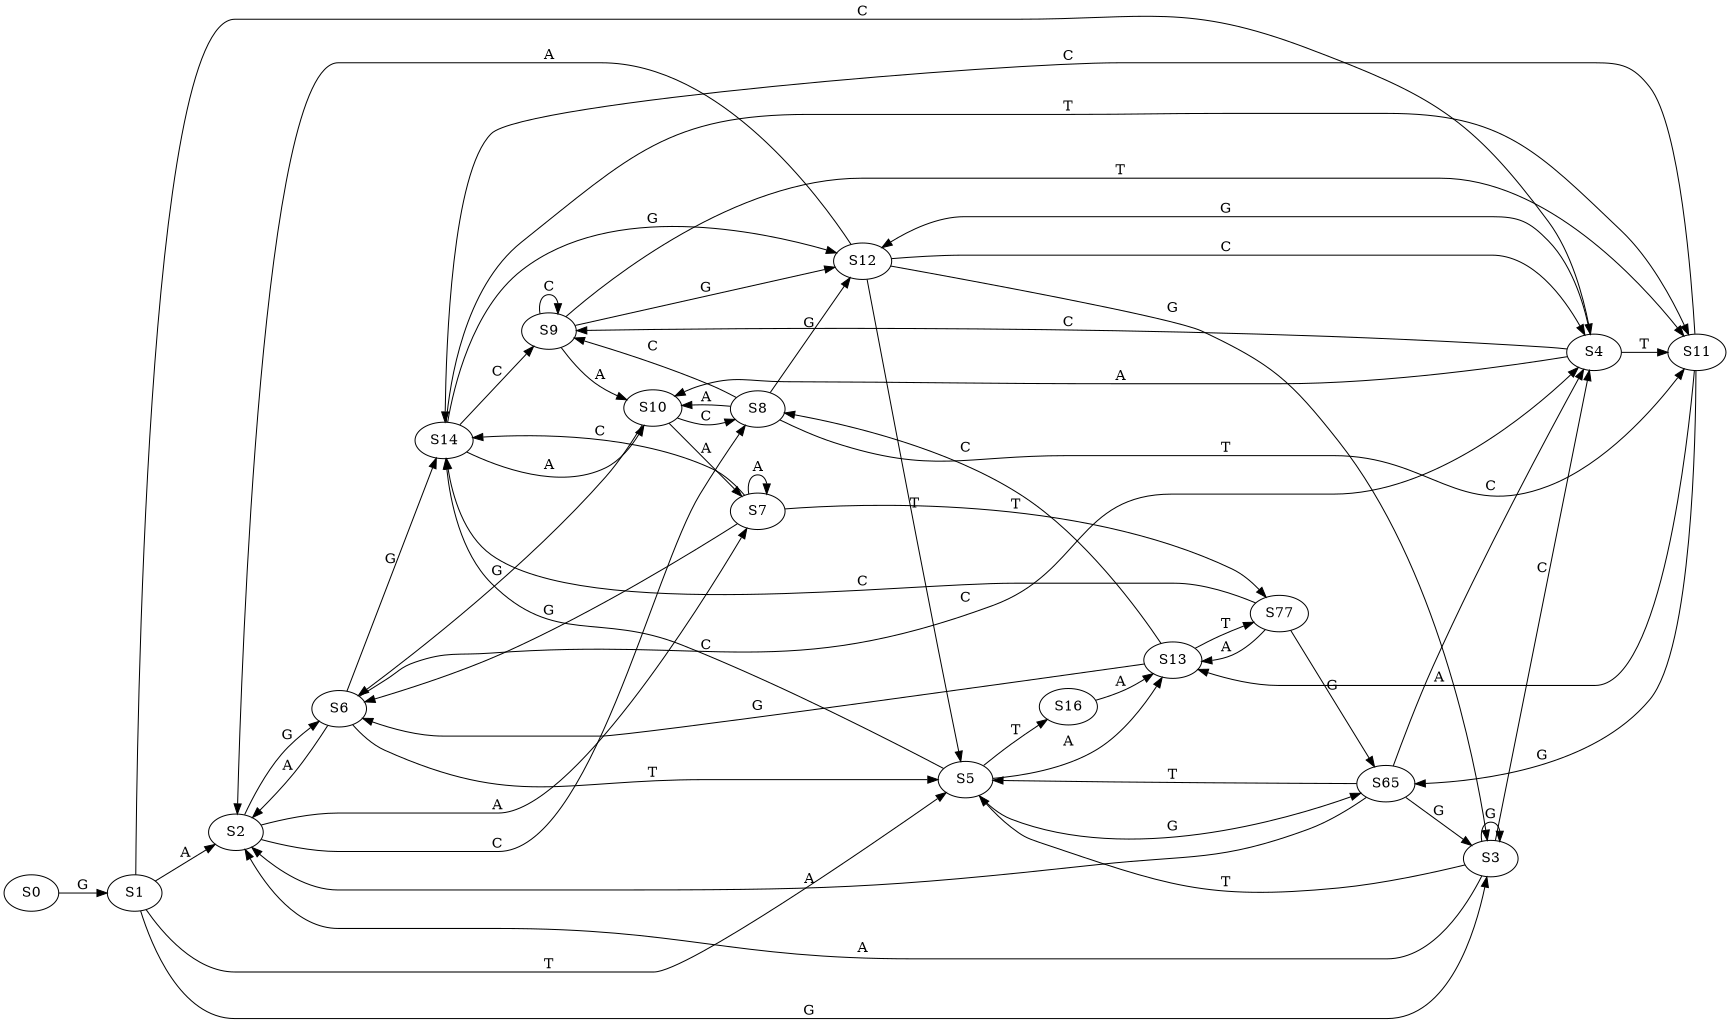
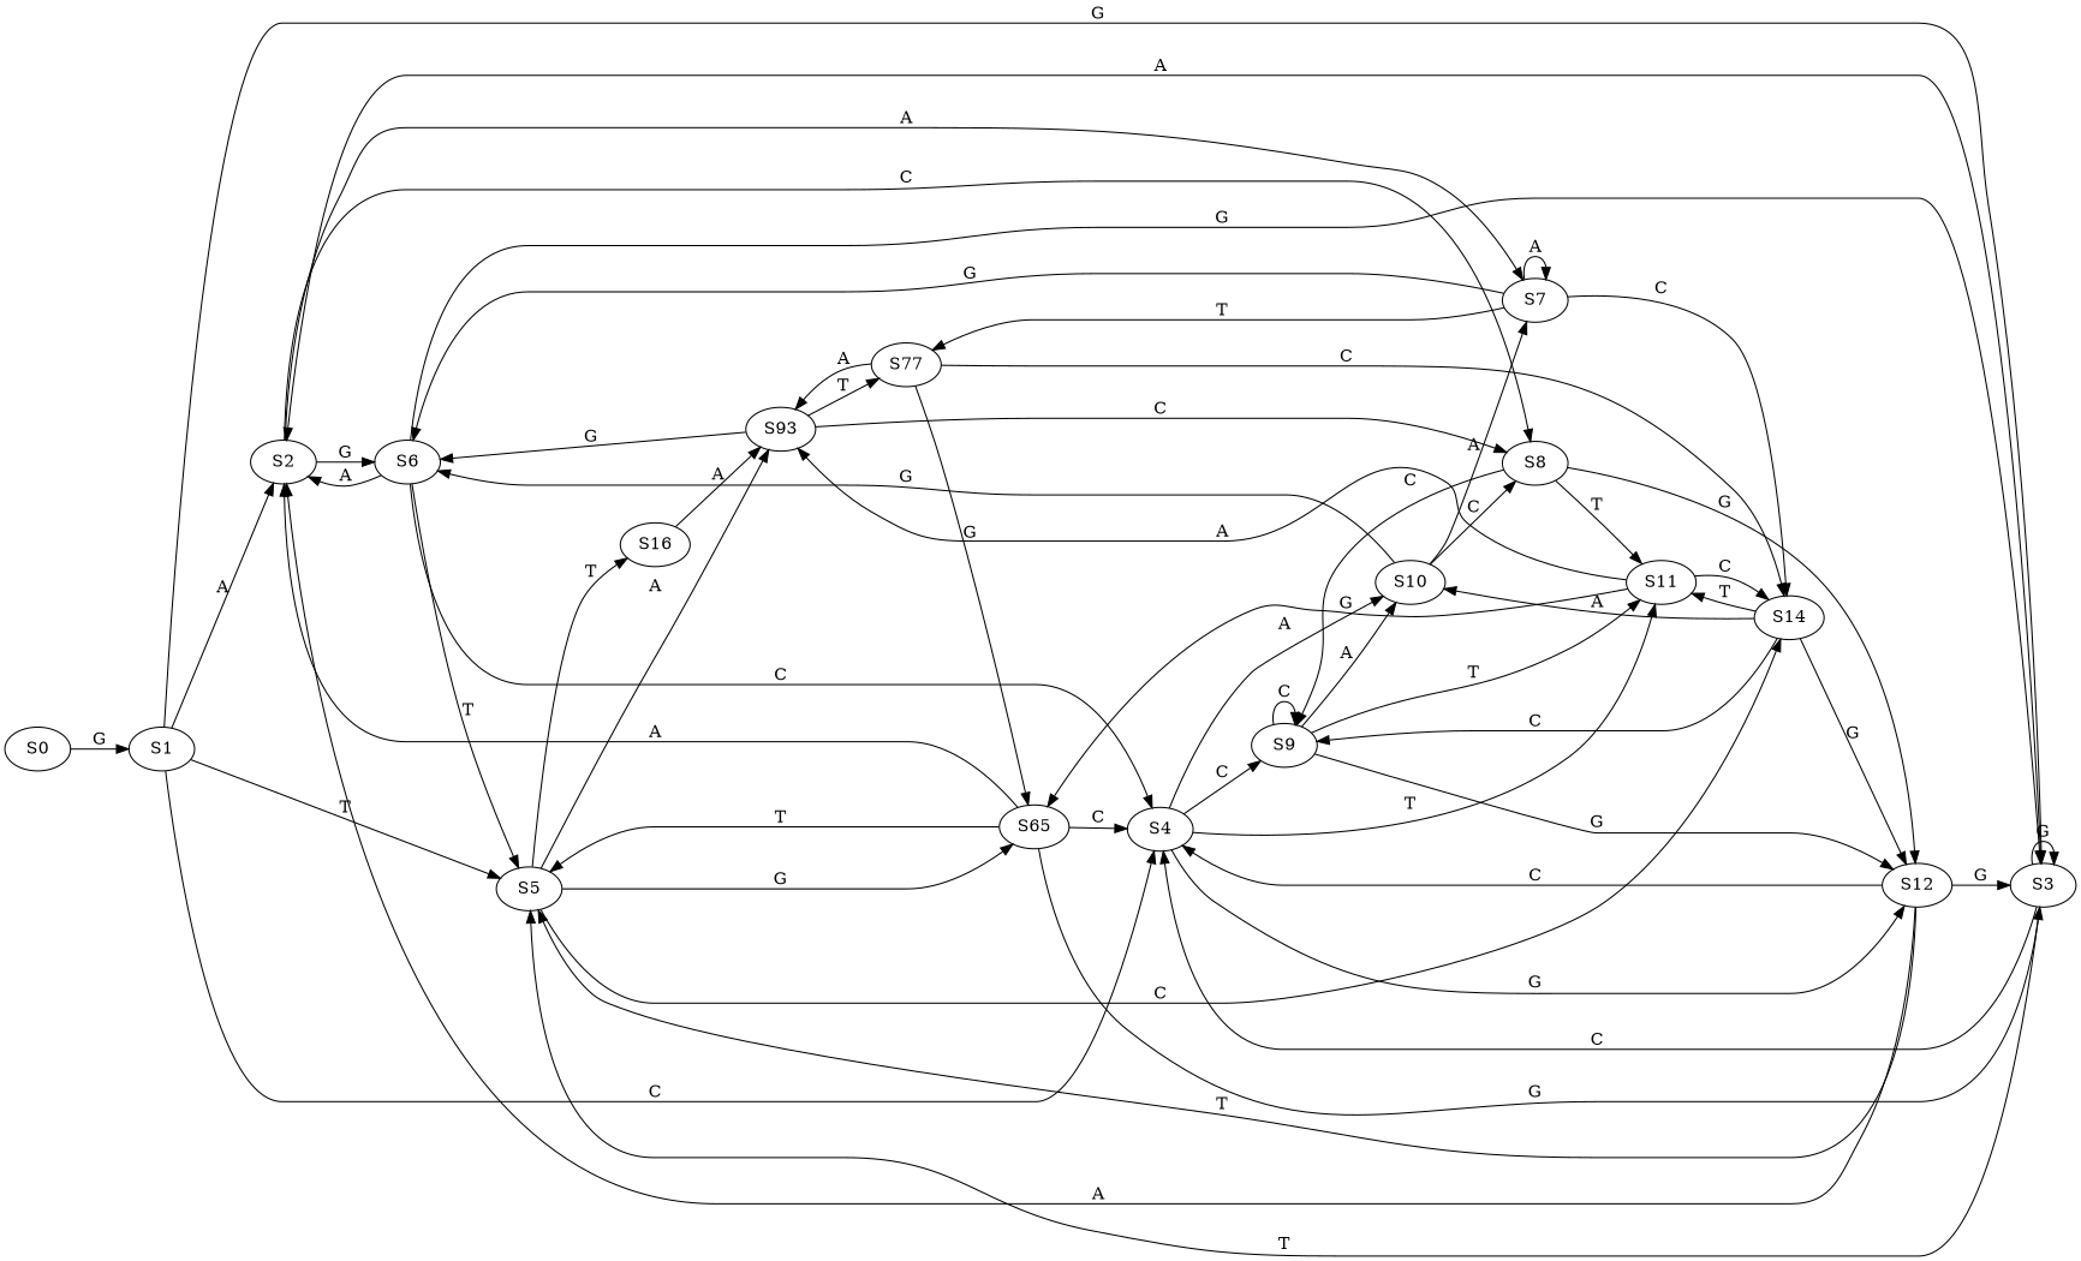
  strict digraph {
    rankdir=LR
    S0
    S1
    S2
    S3
    S4
    S5
    S6
    S7
    S8
    S9
    S10
    S11
    S12
-   S13
+   S13 [label=S93]
    S14
    n16 [label=S65]
    S16
    n18 [label=S77]
    S0 -> S1 [label=G]
    S1 -> S2 [label=A]
    S1 -> S3 [label=G]
    S1 -> S4 [label=C]
    S1 -> S5 [label=T]
    S2 -> S6 [label=G]
    S2 -> S7 [label=A]
    S2 -> S8 [label=C]
    S3 -> S2 [label=A]
    S3 -> S3 [label=G]
    S3 -> S4 [label=C]
    S3 -> S5 [label=T]
    S4 -> S9 [label=C]
    S4 -> S10 [label=A]
    S4 -> S11 [label=T]
    S4 -> S12 [label=G]
    S5 -> S13 [label=A]
    S5 -> S14 [label=C]
    S5 -> n16 [label=G]
    S5 -> S16 [label=T]
    S6 -> S2 [label=A]
-   S6 -> S14 [label=G]
+   S6 -> S3 [label=G]
    S6 -> S4 [label=C]
    S6 -> S5 [label=T]
    S7 -> S6 [label=G]
    S7 -> S7 [label=A]
    S7 -> S14 [label=C]
    S7 -> n18 [label=T]
    S8 -> S9 [label=C]
-   S8 -> S10 [label=A]
    S8 -> S11 [label=T]
    S8 -> S12 [label=G]
    S9 -> S9 [label=C]
    S9 -> S10 [label=A]
    S9 -> S11 [label=T]
    S9 -> S12 [label=G]
    S10 -> S6 [label=G]
    S10 -> S7 [label=A]
    S10 -> S8 [label=C]
    S11 -> S13 [label=A]
    S11 -> S14 [label=C]
    S11 -> n16 [label=G]
    S12 -> S2 [label=A]
    S12 -> S3 [label=G]
    S12 -> S4 [label=C]
    S12 -> S5 [label=T]
    S13 -> S6 [label=G]
    S13 -> S8 [label=C]
    S13 -> n18 [label=T]
    S14 -> S9 [label=C]
    S14 -> S10 [label=A]
    S14 -> S11 [label=T]
    S14 -> S12 [label=G]
    n16 -> S2 [label=A]
    n16 -> S3 [label=G]
    n16 -> S4 [label=C]
    n16 -> S5 [label=T]
    S16 -> S13 [label=A]
    n18 -> S13 [label=A]
    n18 -> S14 [label=C]
    n18 -> n16 [label=G]
  }
